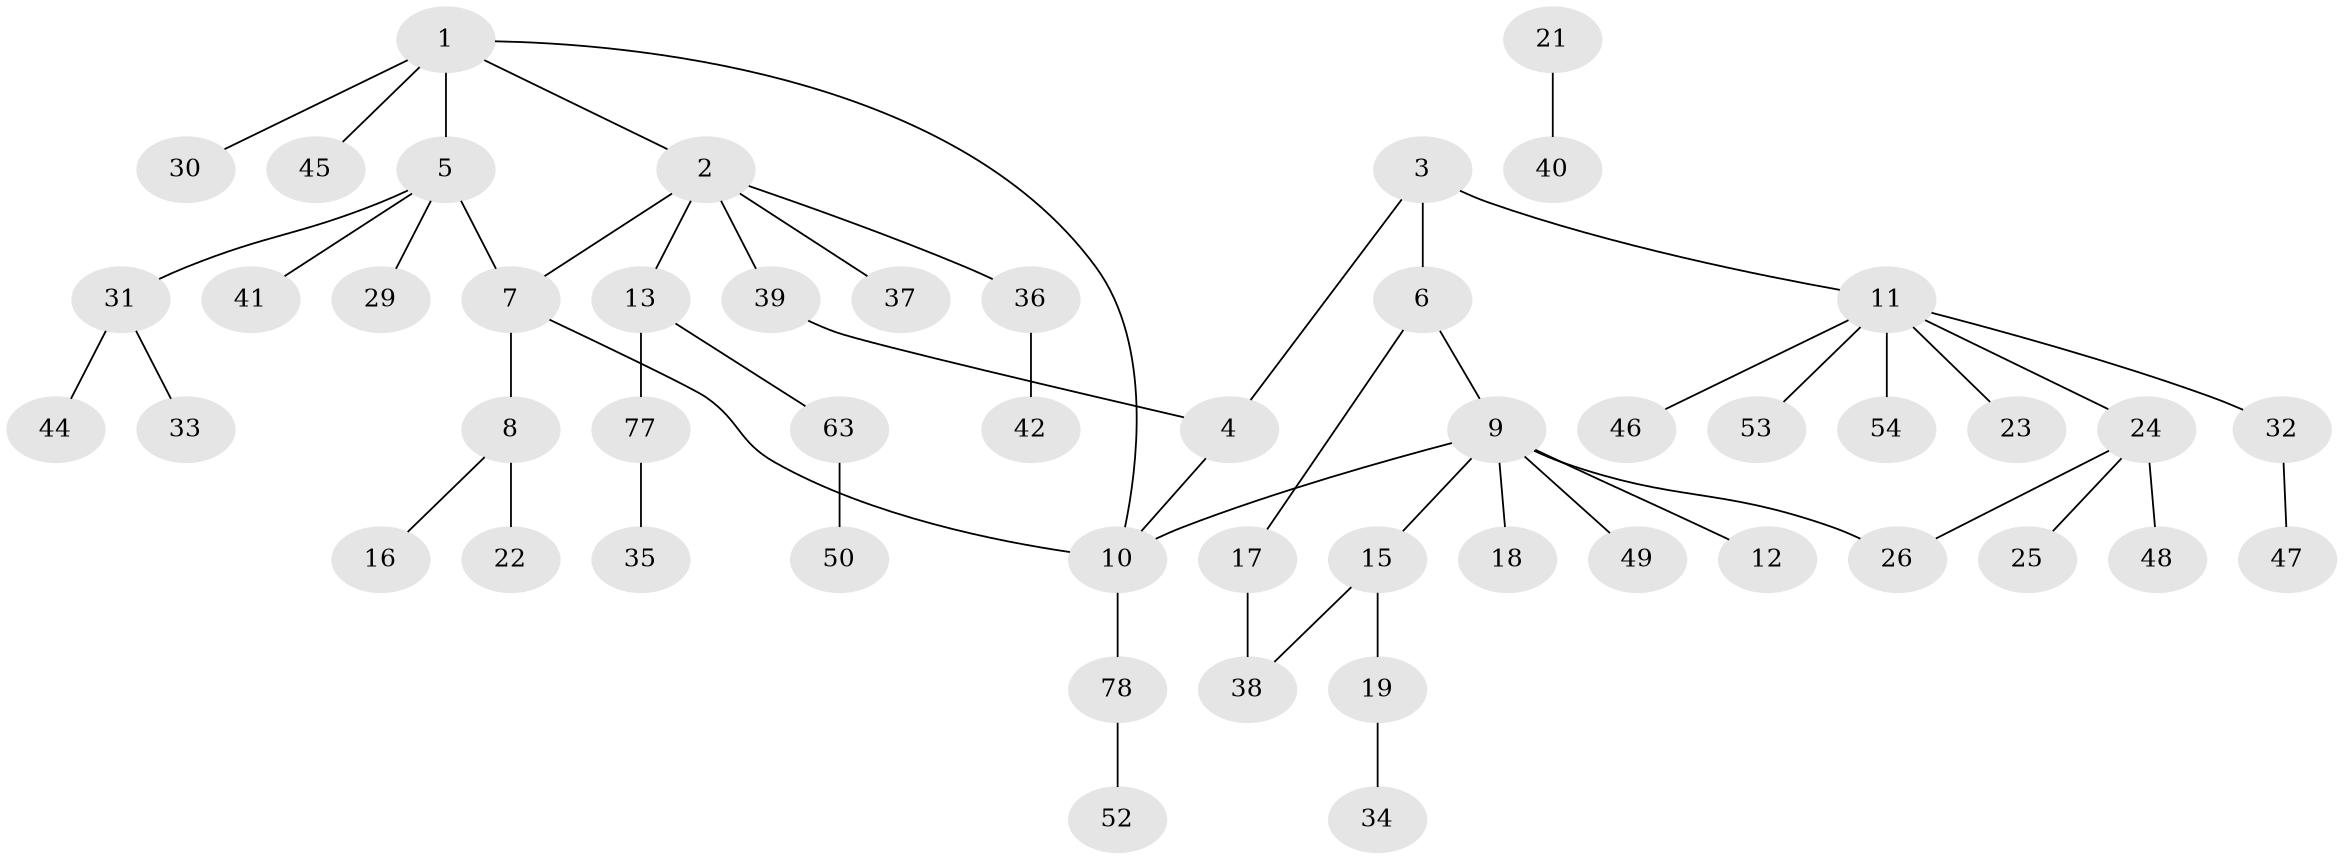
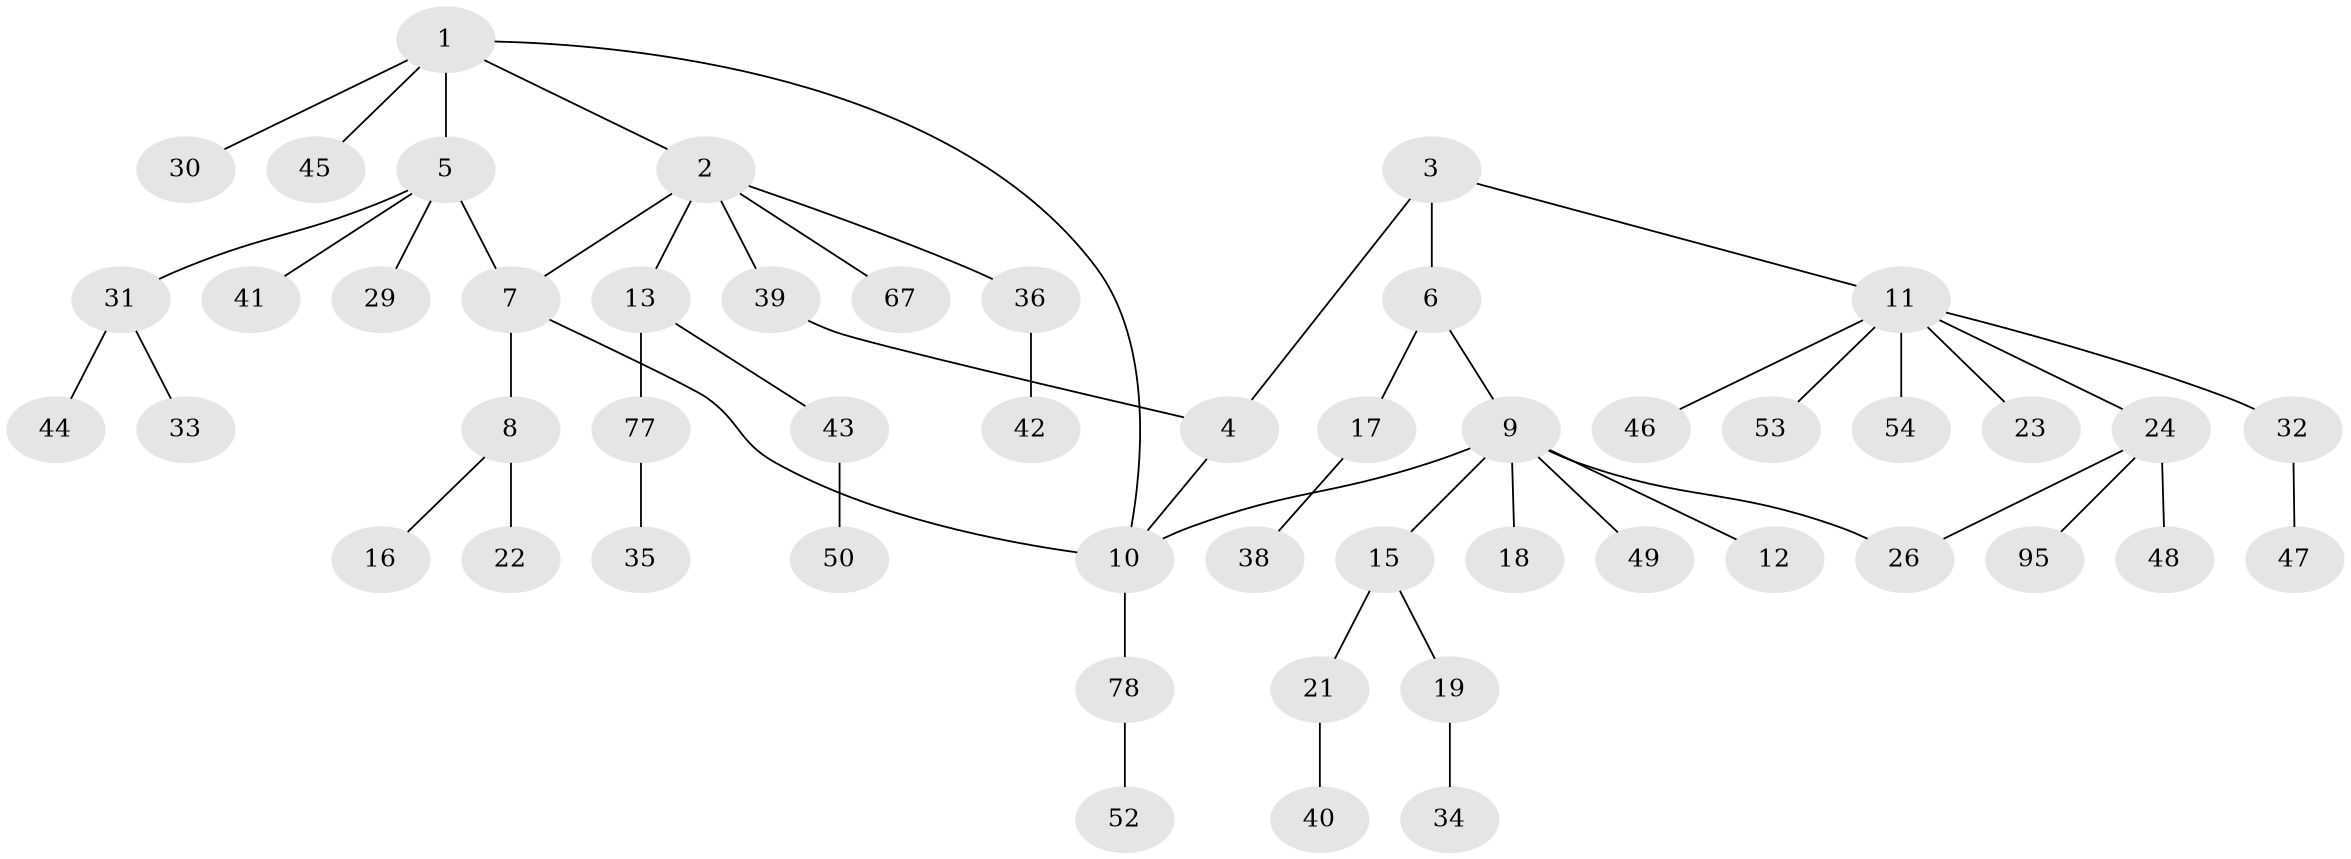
  graph {
    node [color=gray90 style=filled]
    1
    2
    5
    10
    30
    45
    7
    13
    36
-   37
+   37 [label=67]
    39
    4
    29
    31
    41
    n16 [label=78]
    8
    n18 [label=77]
-   43 [label=63]
+   43
    42
    3
    6
    11
    9
    17
    16
    22
    23
    24
    32
    46
    53
    54
    33
    44
    12
    15
    18
    26
    49
    38
    19
    21
    52
-   25
+   25 [label=95]
    48
    47
    35
    50
    34
    40
    1 -- 2
    1 -- 5
    1 -- 10
    1 -- 30
    1 -- 45
    2 -- 7
    2 -- 13
    2 -- 36
    2 -- 37
    2 -- 39
    5 -- 7
    5 -- 29
    5 -- 31
    5 -- 41
    10 -- n16
    7 -- 10
    7 -- 8
    13 -- n18
    13 -- 43
    36 -- 42
    39 -- 4
    4 -- 10
    31 -- 33
    31 -- 44
    n16 -- 52
    8 -- 16
    8 -- 22
    n18 -- 35
    43 -- 50
    3 -- 4
    3 -- 6
    3 -- 11
    6 -- 9
    6 -- 17
    11 -- 23
    11 -- 24
    11 -- 32
    11 -- 46
    11 -- 53
    11 -- 54
    9 -- 10
    9 -- 12
    9 -- 15
    9 -- 18
    9 -- 26
    9 -- 49
    17 -- 38
    24 -- 26
    24 -- 25
    24 -- 48
    32 -- 47
    15 -- 19
-   15 -- 38
+   15 -- 21
    19 -- 34
    21 -- 40
  }
